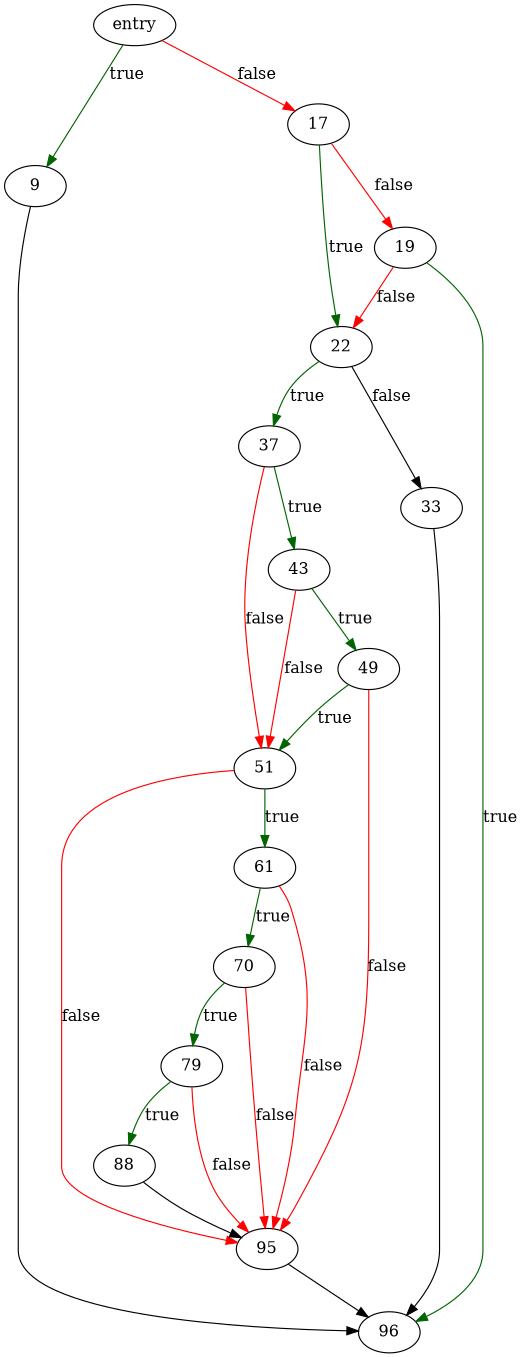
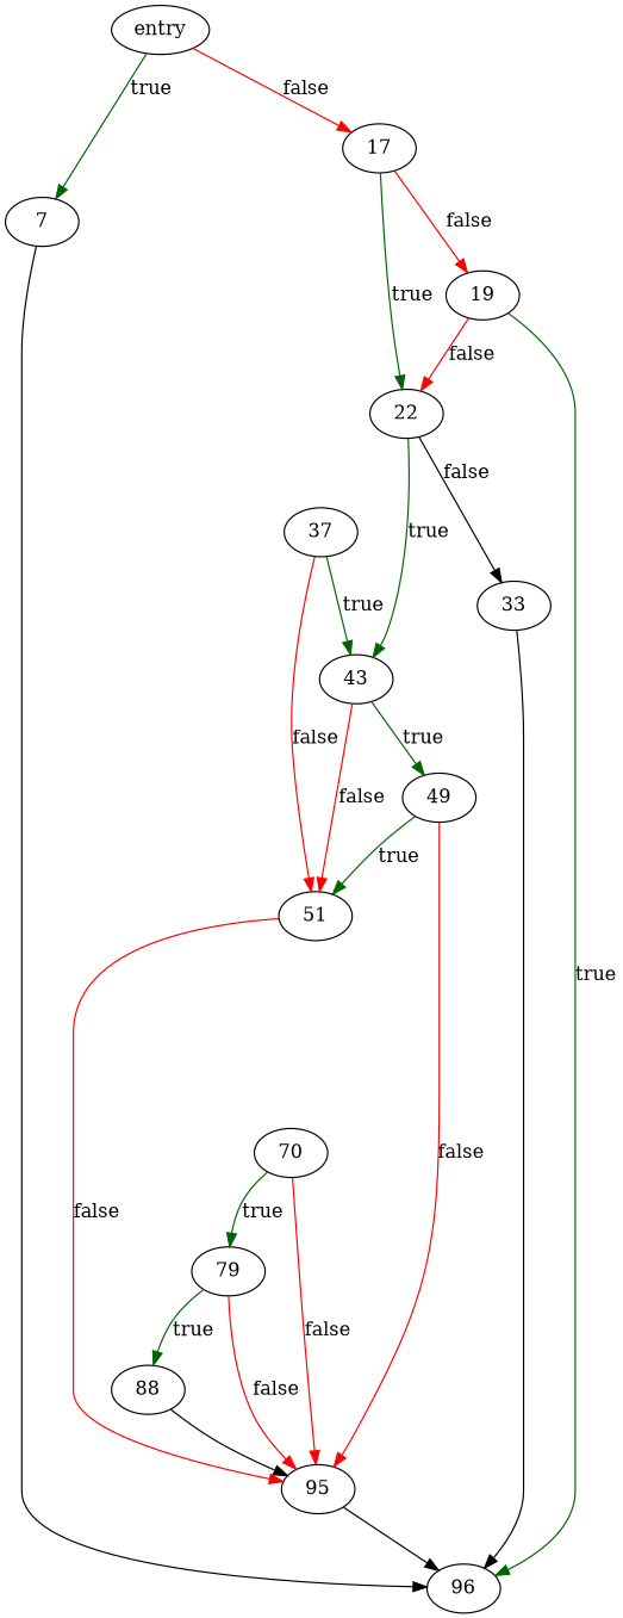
  digraph {
    edge [color=darkgreen]
    n1 [label=entry]
-   9
+   9 [label=7]
    17
    96
    19
    22
    33
    37
    43
    51
    49
    95
-   61
    70
    79
    88
    n1 -> 9 [label=true]
    n1 -> 17 [color=red label=false]
    9 -> 96 [color=""]
    17 -> 19 [color=red label=false]
    17 -> 22 [label=true]
    19 -> 96 [label=true]
    19 -> 22 [color=red label=false]
    22 -> 33 [color=black label=false]
-   22 -> 37 [label=true]
+   22 -> 43 [label=true]
    33 -> 96 [color=""]
    37 -> 43 [label=true]
    37 -> 51 [color=red label=false]
    43 -> 51 [color=red label=false]
    43 -> 49 [label=true]
    51 -> 95 [color=red label=false]
-   51 -> 61 [label=true]
    49 -> 51 [label=true]
    49 -> 95 [color=red label=false]
    95 -> 96 [color=""]
-   61 -> 95 [color=red label=false]
-   61 -> 70 [label=true]
    70 -> 95 [color=red label=false]
    70 -> 79 [label=true]
    79 -> 95 [color=red label=false]
    79 -> 88 [label=true]
    88 -> 95 [color=""]
  }
